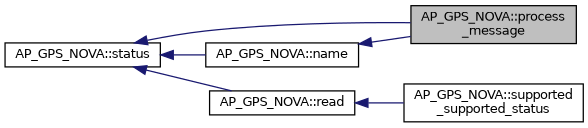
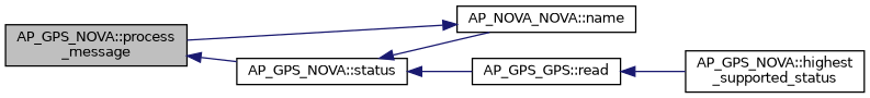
  digraph {
    rankdir=LR
    node [color=black fillcolor=white fontname=Helvetica fontsize=10 shape=record style=filled]
    edge [color=midnightblue dir=back fontname=Helvetica fontsize=10 labelfontname=Helvetica labelfontsize=10 style=solid]
    n1 [fillcolor=grey75 fontcolor=black height=0.2 label="AP_GPS_NOVA::process\l_message" width=0.4]
    n2 [height=0.2 label="AP_GPS_NOVA::status" width=0.4]
-   n3 [height=0.2 label="AP_GPS_NOVA::name" width=0.4]
-   n4 [height=0.2 label="AP_GPS_NOVA::read" width=0.4]
-   n5 [height=0.2 label="AP_GPS_NOVA::supported\l_supported_status" width=0.4]
-   n2 -> n1
+   n3 [height=0.2 label="AP_NOVA_NOVA::name" width=0.4]
+   n4 [height=0.2 label="AP_GPS_GPS::read" width=0.4]
+   n5 [height=0.2 label="AP_GPS_NOVA::highest\l_supported_status" width=0.4]
+   n1 -> n2
    n2 -> n3
    n2 -> n4
    n3 -> n1
    n4 -> n5
  }
